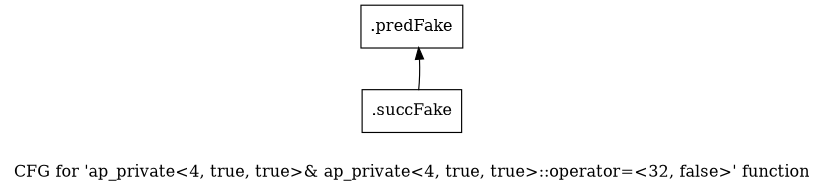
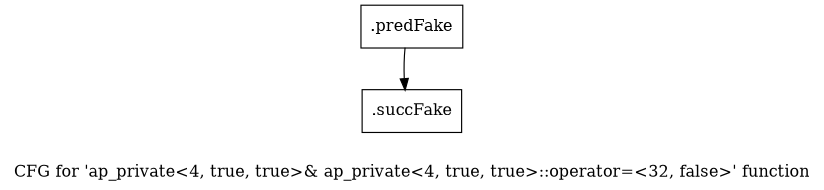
  digraph {
    label="CFG for 'ap_private\<4, true, true\>& ap_private\<4, true, true\>::operator=\<32, false\>' function"
    node [shape=record]
    n1 [label="{.predFake}"]
    n2 [filename="/media/miguel/NewVolume/Linux/Xilinx/Vitis_HLS/2020.2/include/etc/ap_private.h" label="{.succFake}" linenumber=1479]
-   n2 -> n1 [execusionnum=129 filename="/media/miguel/NewVolume/Linux/Xilinx/Vitis_HLS/2020.2/include/etc/ap_private.h"]
+   n1 -> n2 [execusionnum=129 filename="/media/miguel/NewVolume/Linux/Xilinx/Vitis_HLS/2020.2/include/etc/ap_private.h"]
  }
